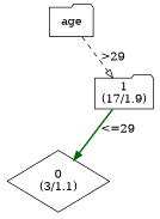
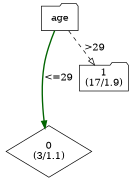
  digraph {
    node [shape=folder]
    n1 [label="age\n"]
    n2 [label="0\n(3/1.1)" shape=diamond]
    n3 [label="1\n(17/1.9)"]
-   n3 -> n2 [arrowhead=normal color=darkgreen label="<=29" style=bold]
+   n1 -> n2 [arrowhead=normal color=darkgreen label="<=29" style=bold]
    n1 -> n3 [arrowhead=onormal color=black label=">29" style=dashed]
  }
